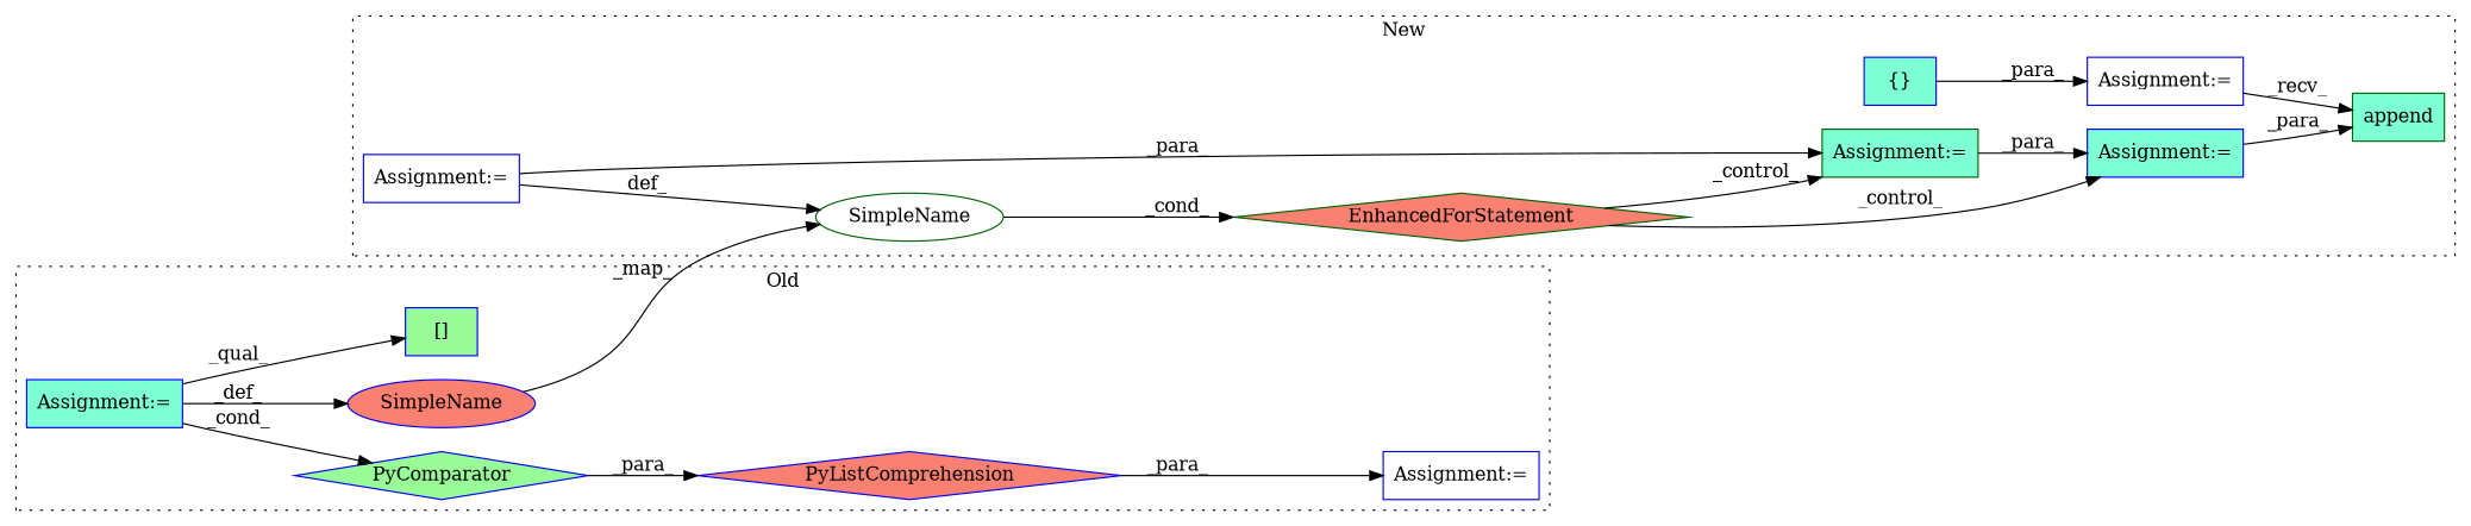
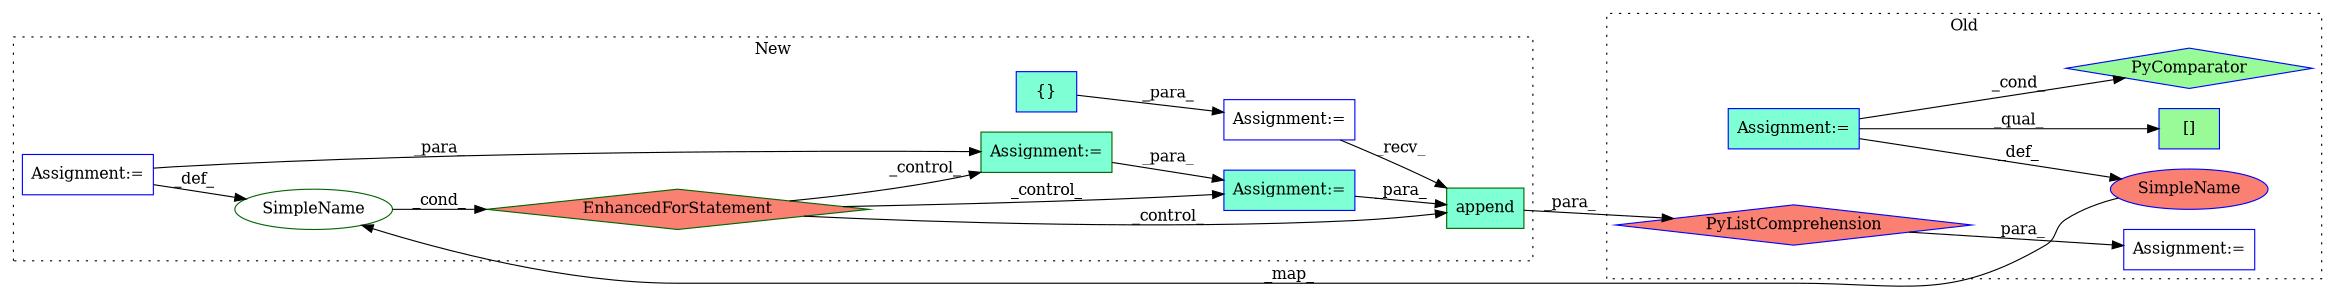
  digraph {
    rankdir=LR
    node [a=7 color=blue fillcolor=aquamarine l=1 s=3054 shape=box style=filled]
    n1 [a=113 fillcolor=palegreen l=57 label=PyComparator shape=diamond]
    n2 [l=57 label="Assignment:="]
    n3 [a=109 fillcolor=salmon l=158 label=PyListComprehension s=2961 shape=diamond]
    n4 [fillcolor=white label="Assignment:=" s=2933]
    n5 [a=42 fillcolor=salmon l=9 label=SimpleName s=3057 shape=ellipse]
    n6 [a=2 fillcolor=palegreen l="21,1" label="[]" s="2961,2983"]
    n7 [a=4 l=2 label="{}" s=3087]
    n8 [fillcolor=white label="Assignment:=" s=3047]
    n9 [a=32 color=darkgreen l="7,1" label=append s="3436,3444"]
    n10 [a=70 color=darkgreen fillcolor=salmon l="61,2" label=EnhancedForStatement s="3099,3209" shape=diamond]
    n11 [fillcolor=white l="61,2" label="Assignment:=" s="3099,3209"]
    n12 [a=42 color=darkgreen fillcolor=white l=9 label=SimpleName s=3164 shape=ellipse]
    n13 [label="Assignment:=" s=3253]
    n14 [color=darkgreen label="Assignment:=" s=3224]
    subgraph cluster_1 {
      label=Old
      style=dotted
      n1
      n2
      n3
      n4
      n5
      n6
    }
    subgraph cluster_2 {
      label=New
      style=dotted
      n7
      n8
      n9
      n10
      n11
      n12
      n13
      n14
    }
-   n1 -> n3 [label=_para_]
+   n9 -> n3 [label=_para_]
    n2 -> n1 [label=_cond_]
    n2 -> n5 [label=_def_]
    n2 -> n6 [label=_qual_]
    n3 -> n4 [label=_para_]
    n5 -> n12 [label=_map_]
    n7 -> n8 [label=_para_]
    n8 -> n9 [label=_recv_]
+   n10 -> n9 [label=_control_]
    n10 -> n13 [label=_control_]
    n10 -> n14 [label=_control_]
    n11 -> n12 [label=_def_]
    n11 -> n14 [label=_para_]
    n12 -> n10 [label=_cond_]
    n13 -> n9 [label=_para_]
    n14 -> n13 [label=_para_]
  }
